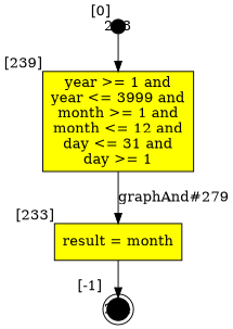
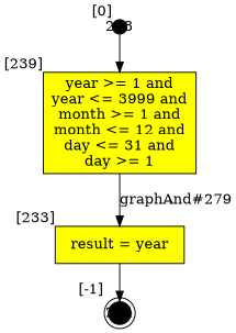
  digraph {
    node [fillcolor=yellow shape=box style=filled]
-   n1 [label="result = month" xlabel="[233]"]
+   n1 [label="result = year" xlabel="[233]"]
    234 [fillcolor=black fixedsize=true height=.2 shape=doublecircle width=.2 xlabel="[-1]"]
    238 [fillcolor=black fixedsize=true height=.2 shape=circle width=.2 xlabel="[0]"]
    n4 [label="year >= 1 and\nyear <= 3999 and\nmonth >= 1 and\nmonth <= 12 and\nday <= 31 and\nday >= 1\n" xlabel="[239]"]
    n1 -> 234
    238 -> n4
    n4 -> n1 [label="graphAnd#279"]
  }
